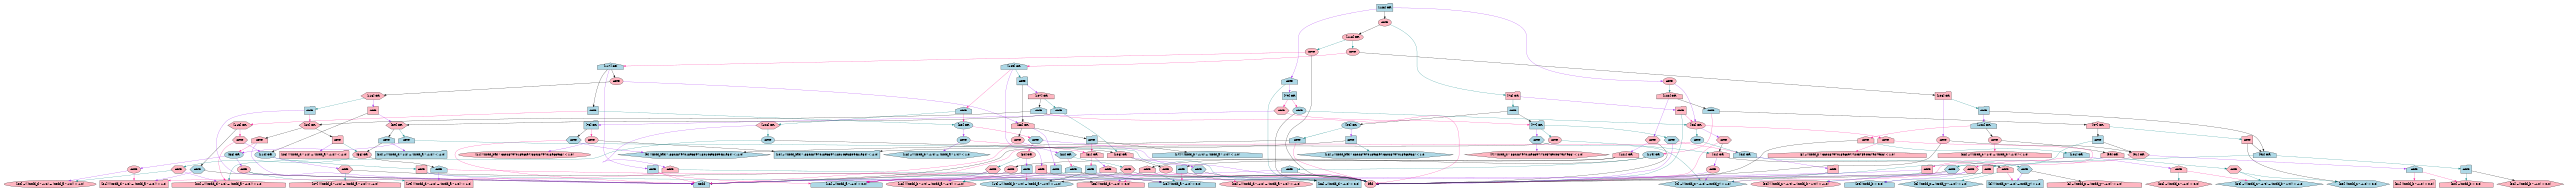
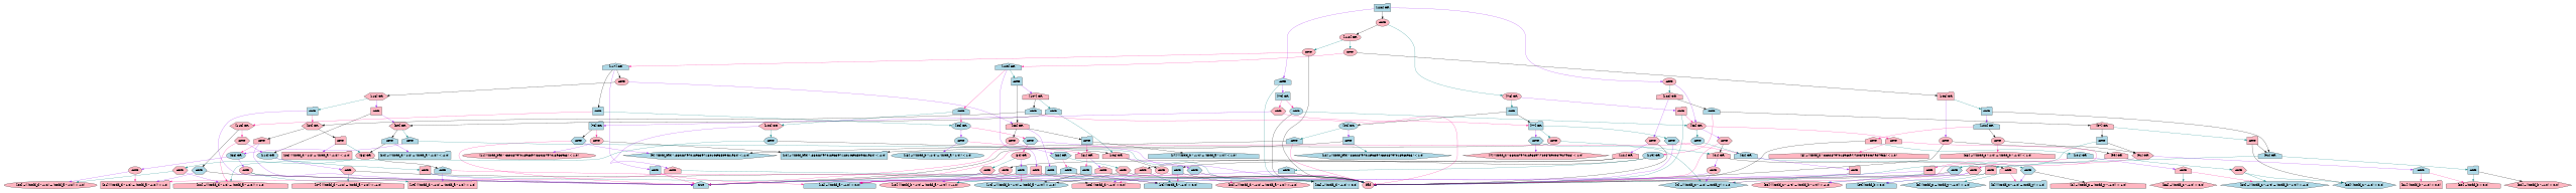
  digraph {
    node [color=black fillcolor=lightpink shape=house style=filled]
    edge [color=black]
    n1 [fillcolor=lightblue label=AND shape=hexagon]
-   n2 [fillcolor=lightblue label=xsdd]
+   n2 [fillcolor=lightblue label=true]
    n3 [fillcolor=lightblue label="[9] ((xsdd_bad * -3602879701896397/18014398509481984) < -1.0)" shape=hexagon]
    n4 [label="[36] ~((xsdd_c * -1.0) < 0.0)" shape=hexagon]
    n5 [label=AND]
    n6 [label="[25] ((xsdd_d * -1.0) < 0.0)"]
    n7 [fillcolor=lightblue label="[15] ((xsdd_a * -1.0) < 0.0)"]
    n8 [label=AND shape=folder]
    n9 [fillcolor=lightblue label="[92] OR"]
    n10 [fillcolor=lightblue label="[35] ((xsdd_c * -1.0) < 0.0)" shape=hexagon]
    n11 [label=AND shape=folder]
    n12 [fillcolor=lightblue label=AND shape=folder]
    n13 [fillcolor=lightblue label="[34] ~(((xsdd_c * -1/4) + (xsdd_b * 1/4)) < -1.0)" shape=hexagon]
    n14 [label=AND shape=ellipse]
    n15 [label="[103] OR" shape=folder]
    n16 [fillcolor=lightblue label="[109] OR"]
    n17 [fillcolor=lightblue label=AND shape=folder]
    n18 [label=AND shape=ellipse]
    n19 [fillcolor=lightblue label=AND shape=folder]
    n20 [label=AND shape=folder]
    n21 [fillcolor=lightblue label=AND]
    n22 [fillcolor=lightblue label=AND]
    n23 [fillcolor=lightblue label="[79] OR" shape=folder]
    n24 [label=bad shape=ellipse]
    n25 [label=AND shape=hexagon]
    n26 [fillcolor=lightblue label=AND shape=ellipse]
    n27 [label="[122] OR"]
    n28 [fillcolor=lightblue label=AND]
    n29 [label=AND shape=hexagon]
    n30 [fillcolor=lightblue label="[119] OR" shape=ellipse]
    n31 [label="[97] OR"]
    n32 [label="[121] OR"]
    n33 [label="[23] (((xsdd_d * 1/2) + (xsdd_a * -1/2)) < -1.0)" shape=folder]
    n34 [fillcolor=lightblue label="[75] OR" shape=folder]
    n35 [fillcolor=lightblue label="[77] OR" shape=folder]
    n36 [label=AND shape=ellipse]
    n37 [fillcolor=lightblue label=AND shape=hexagon]
    n38 [label=AND shape=ellipse]
    n39 [fillcolor=lightblue label=AND shape=hexagon]
    n40 [fillcolor=lightblue label=AND shape=folder]
    n41 [fillcolor=lightblue label="[12] ~((xsdd_bad * 3602879701896397/36028797018963968) < 1.0)" shape=hexagon]
    n42 [fillcolor=lightblue label="[10] ~((xsdd_bad * -3602879701896397/18014398509481984) < -1.0)" shape=folder]
    n43 [fillcolor=lightblue label="[102] OR"]
    n44 [label=AND]
    n45 [label=AND shape=ellipse]
    n46 [fillcolor=lightblue label=AND shape=hexagon]
    n47 [label="[84] OR" shape=ellipse]
    n48 [label=AND shape=hexagon]
    n49 [fillcolor=lightblue label=AND shape=folder]
    n50 [fillcolor=lightblue label="[29] (xsdd_b < 0.0)"]
    n51 [fillcolor=lightblue label="[85] OR" shape=ellipse]
    n52 [fillcolor=lightblue label=AND shape=ellipse]
    n53 [label="[81] OR"]
-   n54 [fillcolor=lightblue label="[18] ~(((xsdd_b * -1/4) + (xsdd_a * 1/4)) < 1.0)" shape=hexagon]
+   n54 [fillcolor=lightblue label="[18] ~(((xsdd_b * -1/4) + (xsdd_a * 1/4)) < 1.0)" shape=ellipse]
    n55 [fillcolor=lightblue label="[16] ~((xsdd_a * -1.0) < 0.0)"]
    n56 [label="[43] OR" shape=ellipse]
    n57 [fillcolor=lightblue label=AND shape=ellipse]
    n58 [label=AND shape=hexagon]
    n59 [label=AND]
    n60 [fillcolor=lightblue label="[42] OR"]
    n61 [label="[41] OR"]
    n62 [fillcolor=lightblue label="[4] ~(((xsdd_x * -1.0) + xsdd_y) < 1.0)" shape=hexagon]
    n63 [label="[8] ~((xsdd_x * 3602879701896397/72057594037927936) < 1.0)"]
    n64 [label=AND shape=hexagon]
    n65 [label=AND shape=folder]
    n66 [label="[59] OR" shape=hexagon]
    n67 [fillcolor=lightblue label="[114] OR" shape=ellipse]
    n68 [fillcolor=lightblue label=AND]
    n69 [fillcolor=lightblue label=AND]
    n70 [label=AND shape=hexagon]
    n71 [label=AND shape=folder]
    n72 [fillcolor=lightblue label=AND shape=hexagon]
    n73 [label=AND shape=folder]
    n74 [label="[20] ~(((xsdd_d * -1/2) + (xsdd_a * 1/2)) < 1.0)" shape=ellipse]
    n75 [fillcolor=lightblue label="[101] OR"]
    n76 [label=AND]
    n77 [label=AND shape=folder]
    n78 [label="[33] (((xsdd_c * -1/4) + (xsdd_b * 1/4)) < -1.0)" shape=ellipse]
    n79 [label="[115] OR" shape=hexagon]
    n80 [label=AND shape=hexagon]
    n81 [fillcolor=lightblue label=AND shape=hexagon]
    n82 [label="[22] ~(((xsdd_d * 1/2) + (xsdd_a * -1/2)) < 1.0)"]
    n83 [label="[21] (((xsdd_d * 1/2) + (xsdd_a * -1/2)) < 1.0)" shape=folder]
    n84 [label=AND shape=ellipse]
    n85 [label="[118] OR" shape=ellipse]
-   n86 [label="[78] OR" shape=folder]
+   n86 [label="[78] OR" shape=ellipse]
    n87 [label=AND shape=ellipse]
    n88 [fillcolor=lightblue label=AND shape=folder]
    n89 [label=AND shape=folder]
    n90 [label=AND]
    n91 [fillcolor=lightblue label=AND shape=folder]
    n92 [label="[13] (((xsdd_b * 1/4) + (xsdd_a * -1/4)) < -1.0)" shape=ellipse]
    n93 [fillcolor=lightblue label="[14] ~(((xsdd_b * 1/4) + (xsdd_a * -1/4)) < -1.0)" shape=ellipse]
    n94 [fillcolor=lightblue label=AND]
    n95 [label="[106] OR"]
    n96 [label=AND shape=ellipse]
    n97 [fillcolor=lightblue label=AND shape=hexagon]
    n98 [fillcolor=lightblue label=AND]
    n99 [fillcolor=lightblue label=AND shape=folder]
    n100 [label="[91] OR" shape=hexagon]
    n101 [fillcolor=lightblue label=AND]
    n102 [label=AND shape=hexagon]
    n103 [label=AND shape=ellipse]
    n104 [fillcolor=lightblue label=AND shape=folder]
    n105 [fillcolor=lightblue label="[58] OR" shape=ellipse]
    n106 [label=AND shape=ellipse]
    n107 [label=AND shape=ellipse]
    n108 [fillcolor=lightblue label="[3] (((xsdd_x * -1.0) + xsdd_y) < 1.0)" shape=folder]
    n109 [label="[6] ~((xsdd_x + (xsdd_y * -1.0)) < 1.0)"]
    n110 [label=AND shape=hexagon]
    n111 [fillcolor=lightblue label="[117] OR"]
    n112 [label=AND shape=ellipse]
    n113 [fillcolor=lightblue label=AND shape=folder]
    n114 [fillcolor=lightblue label=AND shape=folder]
    n115 [label="[83] OR"]
    n116 [label="[116] OR" shape=hexagon]
    n117 [label="[27] (((xsdd_d * -1/2) + (xsdd_a * 1/2)) < -1.0)"]
    n118 [fillcolor=lightblue label="[26] ~((xsdd_d * -1.0) < 0.0)" shape=folder]
    n119 [label="[99] OR"]
    n120 [label="[38] ~(((xsdd_c * 1/4) + (xsdd_b * -1/4)) < 1.0)"]
    n121 [label="[30] ~(xsdd_b < 0.0)"]
    n122 [label="[11] ((xsdd_bad * 3602879701896397/36028797018963968) < 1.0)" shape=ellipse]
    n123 [fillcolor=lightblue label=AND shape=folder]
    n124 [fillcolor=lightblue label=AND shape=folder]
    n125 [label=AND shape=ellipse]
    n126 [fillcolor=lightblue label="[17] (((xsdd_b * -1/4) + (xsdd_a * 1/4)) < 1.0)"]
    n127 [fillcolor=lightblue label="[82] OR" shape=hexagon]
    n128 [label=AND shape=ellipse]
    n129 [label=AND]
    n130 [fillcolor=lightblue label="[5] ((xsdd_x + (xsdd_y * -1.0)) < 1.0)" shape=hexagon]
    n131 [fillcolor=lightblue label=AND shape=folder]
    n132 [fillcolor=lightblue label="[24] ~(((xsdd_d * 1/2) + (xsdd_a * -1/2)) < -1.0)" shape=folder]
    n133 [label="[56] OR" shape=ellipse]
    n134 [fillcolor=lightblue label=AND]
    n135 [fillcolor=lightblue label="[44] OR" shape=ellipse]
    n136 [fillcolor=lightblue label=AND shape=hexagon]
    n137 [label="[7] ((xsdd_x * 3602879701896397/72057594037927936) < 1.0)" shape=hexagon]
    n138 [label="[19] (((xsdd_d * -1/2) + (xsdd_a * 1/2)) < 1.0)" shape=folder]
    n139 [label="[107] OR"]
    n140 [fillcolor=lightblue label=AND]
    n141 [label="[64] OR" shape=hexagon]
    n142 [label=AND]
    n143 [label=AND shape=folder]
    n144 [label="[31] ((xsdd_b * -1.0) < 0.0)" shape=folder]
    n145 [label="[28] ~(((xsdd_d * -1/2) + (xsdd_a * 1/2)) < -1.0)" shape=ellipse]
    n146 [label=AND shape=ellipse]
    n147 [fillcolor=lightblue label=AND]
    n148 [label="[32] ~((xsdd_b * -1.0) < 0.0)" shape=hexagon]
    n149 [label="[108] OR" shape=hexagon]
    n150 [fillcolor=lightblue label=AND]
    n151 [label=AND shape=hexagon]
    n152 [fillcolor=lightblue label=AND shape=ellipse]
    n153 [fillcolor=lightblue label="[123] OR" shape=folder]
    n154 [label=AND]
    n1 -> n2 [color=deeppink]
    n1 -> n3 [color=purple]
    n5 -> n6 [color=purple]
    n5 -> n7 [color=teal]
    n8 -> n9
    n8 -> n10
    n9 -> n11 [color=teal]
    n9 -> n12 [color=teal]
    n11 -> n24
    n11 -> n50 [color=teal]
    n12 -> n121 [color=teal]
    n12 -> n148
    n14 -> n15
    n14 -> n16 [color=deeppink]
    n15 -> n17 [color=teal]
    n15 -> n18 [color=purple]
    n16 -> n19 [color=teal]
    n16 -> n20 [color=purple]
    n16 -> n21 [color=deeppink]
    n17 -> n9
    n17 -> n43 [color=purple]
    n18 -> n24
    n18 -> n100
    n19 -> n115
    n19 -> n139 [color=purple]
    n20 -> n24
    n20 -> n55 [color=purple]
    n21 -> n51 [color=deeppink]
    n21 -> n149 [color=teal]
    n22 -> n23 [color=purple]
    n22 -> n24 [color=teal]
    n23 -> n25 [color=deeppink]
    n23 -> n26 [color=deeppink]
    n25 -> n34 [color=purple]
    n25 -> n35 [color=deeppink]
    n26 -> n24
    n26 -> n56 [color=teal]
    n27 -> n28
    n27 -> n29 [color=purple]
    n28 -> n30 [color=deeppink]
    n28 -> n31
    n29 -> n24
    n29 -> n32 [color=purple]
    n30 -> n5
    n30 -> n98 [color=teal]
    n31 -> n8 [color=teal]
    n31 -> n99
    n32 -> n103
    n32 -> n104
    n34 -> n1
    n34 -> n36 [color=deeppink]
    n35 -> n37 [color=teal]
    n35 -> n38 [color=teal]
    n35 -> n39 [color=purple]
    n36 -> n42
    n36 -> n122 [color=purple]
    n37 -> n24 [color=purple]
    n37 -> n60 [color=deeppink]
    n38 -> n2
    n38 -> n61 [color=teal]
    n39 -> n62 [color=teal]
    n39 -> n137 [color=purple]
    n40 -> n41 [color=teal]
    n40 -> n42
    n43 -> n44 [color=deeppink]
    n43 -> n45
    n44 -> n24
    n44 -> n75 [color=teal]
    n45 -> n119
    n45 -> n120 [color=deeppink]
    n46 -> n24 [color=purple]
    n46 -> n47 [color=deeppink]
    n47 -> n48 [color=teal]
    n47 -> n49 [color=purple]
    n48 -> n2
    n48 -> n92 [color=purple]
    n49 -> n55
    n49 -> n93 [color=deeppink]
    n51 -> n46 [color=deeppink]
    n51 -> n52 [color=purple]
    n52 -> n53 [color=deeppink]
    n52 -> n54 [color=purple]
    n53 -> n90 [color=purple]
    n53 -> n91 [color=deeppink]
    n56 -> n57 [color=teal]
    n56 -> n58 [color=purple]
    n56 -> n59 [color=deeppink]
    n57 -> n2 [color=deeppink]
    n57 -> n60 [color=teal]
    n58 -> n24 [color=deeppink]
    n58 -> n61
    n59 -> n62 [color=deeppink]
    n59 -> n63 [color=deeppink]
    n60 -> n72 [color=teal]
    n60 -> n73 [color=purple]
    n61 -> n128 [color=purple]
    n61 -> n129
    n64 -> n10 [color=teal]
    n64 -> n13 [color=teal]
    n65 -> n66 [color=purple]
    n65 -> n67
    n66 -> n68 [color=teal]
    n66 -> n69
    n67 -> n70 [color=purple]
    n67 -> n71 [color=teal]
    n68 -> n24 [color=teal]
    n68 -> n105 [color=purple]
    n69 -> n132 [color=purple]
    n69 -> n133
    n70 -> n6
    n70 -> n117 [color=teal]
    n71 -> n2 [color=purple]
    n71 -> n118 [color=teal]
    n72 -> n108 [color=purple]
    n72 -> n109
    n73 -> n24 [color=deeppink]
    n73 -> n62 [color=teal]
    n75 -> n76 [color=purple]
    n75 -> n77 [color=deeppink]
    n76 -> n4 [color=teal]
    n76 -> n13 [color=deeppink]
    n77 -> n2 [color=purple]
    n77 -> n78 [color=teal]
    n79 -> n80 [color=deeppink]
    n79 -> n81
    n80 -> n67 [color=purple]
    n80 -> n82 [color=deeppink]
    n81 -> n2
    n81 -> n83 [color=purple]
    n84 -> n85
    n84 -> n86 [color=teal]
    n85 -> n14 [color=teal]
    n85 -> n87 [color=teal]
    n86 -> n88 [color=teal]
    n86 -> n89 [color=purple]
    n87 -> n24
    n87 -> n111 [color=deeppink]
    n88 -> n35
    n88 -> n135
    n89 -> n24 [color=teal]
    n89 -> n56 [color=deeppink]
    n90 -> n24
    n90 -> n92 [color=teal]
    n91 -> n7 [color=purple]
    n91 -> n93
    n94 -> n66
    n94 -> n95 [color=teal]
    n95 -> n96
    n95 -> n97 [color=purple]
    n96 -> n6 [color=deeppink]
    n96 -> n145 [color=deeppink]
    n97 -> n24 [color=deeppink]
    n97 -> n118 [color=teal]
    n98 -> n24
    n98 -> n55 [color=purple]
    n99 -> n24 [color=teal]
    n99 -> n100
    n100 -> n101 [color=purple]
    n100 -> n102 [color=deeppink]
    n101 -> n121 [color=deeppink]
    n101 -> n144 [color=deeppink]
    n102 -> n2 [color=purple]
    n102 -> n50 [color=purple]
    n103 -> n2 [color=teal]
    n103 -> n55 [color=deeppink]
    n104 -> n7 [color=deeppink]
    n104 -> n118
    n105 -> n106 [color=purple]
    n105 -> n107 [color=purple]
    n106 -> n2
    n106 -> n138 [color=teal]
    n107 -> n74 [color=purple]
    n107 -> n83 [color=deeppink]
    n110 -> n74 [color=teal]
    n110 -> n82 [color=purple]
    n111 -> n112
    n111 -> n113
    n111 -> n114 [color=purple]
    n112 -> n115 [color=purple]
    n112 -> n116
    n113 -> n51 [color=teal]
    n113 -> n79 [color=deeppink]
    n114 -> n2 [color=deeppink]
    n114 -> n55 [color=deeppink]
    n115 -> n123 [color=purple]
    n115 -> n124
    n115 -> n125
    n116 -> n65 [color=purple]
    n116 -> n131 [color=teal]
    n119 -> n64 [color=teal]
    n119 -> n136 [color=teal]
    n123 -> n24 [color=teal]
    n123 -> n55 [color=deeppink]
    n124 -> n53 [color=deeppink]
    n124 -> n126
    n125 -> n2 [color=deeppink]
    n125 -> n127 [color=purple]
    n127 -> n150 [color=deeppink]
    n127 -> n151 [color=teal]
    n128 -> n24 [color=purple]
    n128 -> n62 [color=purple]
    n129 -> n108 [color=deeppink]
    n129 -> n130 [color=teal]
    n131 -> n2 [color=purple]
    n131 -> n141 [color=deeppink]
    n133 -> n110 [color=teal]
    n133 -> n134
    n134 -> n24 [color=deeppink]
    n134 -> n138 [color=purple]
    n135 -> n40 [color=purple]
    n135 -> n147 [color=teal]
    n136 -> n24
    n136 -> n78 [color=purple]
    n139 -> n94 [color=teal]
    n139 -> n140
    n140 -> n24 [color=deeppink]
    n140 -> n141
    n141 -> n142
    n141 -> n143
    n142 -> n2 [color=purple]
    n142 -> n105 [color=deeppink]
    n143 -> n33 [color=purple]
    n143 -> n133 [color=teal]
    n146 -> n27 [color=teal]
    n146 -> n56 [color=purple]
    n147 -> n3
    n147 -> n24 [color=deeppink]
    n149 -> n152 [color=teal]
    n149 -> n154 [color=purple]
    n150 -> n7
    n150 -> n92 [color=teal]
    n151 -> n24
    n151 -> n93
    n152 -> n82 [color=teal]
    n152 -> n95
    n153 -> n22 [color=purple]
    n153 -> n84
    n153 -> n146 [color=purple]
    n154 -> n24 [color=teal]
    n154 -> n83 [color=deeppink]
  }
